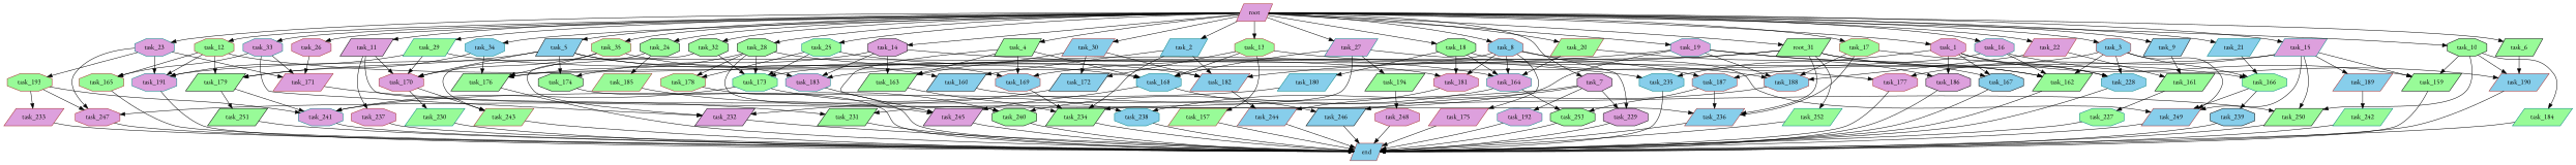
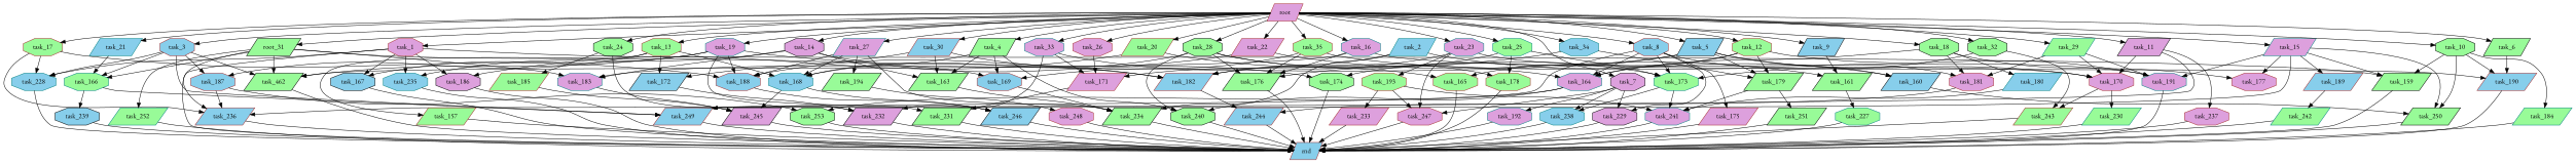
  digraph {
    fontname="EB Garamond"
    node [color=brown fillcolor=palegreen fontname="EB Garamond" shape=octagon style=filled]
    edge [fontname="EB Garamond"]
    root [fillcolor=plum shape=parallelogram]
    task_11 [color=black fillcolor=plum shape=parallelogram]
    task_2 [color=teal fillcolor=skyblue shape=parallelogram]
    task_21 [color=teal fillcolor=skyblue shape=parallelogram]
    task_23 [color=teal fillcolor=plum]
    task_35
    task_33 [color=teal fillcolor=plum]
    task_14 [color=black fillcolor=plum]
    task_3 [fillcolor=skyblue]
    task_28 [color=black]
    task_18 [color=black]
    task_22 [fillcolor=plum shape=parallelogram]
    task_5 [color=black fillcolor=skyblue shape=parallelogram]
    task_30 [fillcolor=skyblue shape=parallelogram]
    task_9 [color=black fillcolor=skyblue shape=parallelogram]
    task_27 [color=teal fillcolor=plum shape=parallelogram]
    task_20 [shape=parallelogram]
    task_8 [fillcolor=skyblue]
    task_15 [color=teal fillcolor=plum shape=parallelogram]
    task_24 [color=black]
    n21 [color=black label=root_31 shape=parallelogram]
    task_12
    task_32 [color=black]
    task_10 [color=black]
    task_29 [color=teal shape=parallelogram]
    task_1 [fillcolor=plum]
    task_34 [color=teal fillcolor=skyblue]
    task_4 [color=black shape=parallelogram]
    task_13
    task_16 [color=teal fillcolor=plum]
    task_26 [fillcolor=plum]
    task_25 [color=teal]
    task_19 [color=teal fillcolor=plum]
    task_17
    task_6 [color=black shape=parallelogram]
    task_7 [color=black fillcolor=plum]
    task_236 [fillcolor=skyblue shape=parallelogram]
    task_170 [fillcolor=plum]
    task_237 [fillcolor=plum]
    task_234 [color=black shape=parallelogram]
    task_182 [fillcolor=skyblue shape=parallelogram]
    task_160 [color=black fillcolor=skyblue shape=parallelogram]
    task_166 [color=teal]
    task_193
    task_247 [fillcolor=plum]
    task_191 [color=teal fillcolor=plum]
    task_171 [fillcolor=plum shape=parallelogram]
    task_176 [color=black shape=parallelogram]
    task_169 [fillcolor=skyblue]
    task_165
    task_232 [color=black fillcolor=plum shape=parallelogram]
    task_183 [color=teal fillcolor=plum]
    task_163 [color=black shape=parallelogram]
    task_235 [color=teal fillcolor=skyblue]
    task_174 [color=black]
-   task_162 [color=black shape=parallelogram]
+   task_162 [color=black shape=parallelogram label=task_462]
    task_249 [fillcolor=skyblue shape=parallelogram]
    task_187 [fillcolor=skyblue]
    task_228 [color=teal fillcolor=skyblue]
    task_240 [color=black]
    task_178
    task_173 [color=teal]
    task_168 [color=teal fillcolor=skyblue]
    task_164 [color=teal fillcolor=plum]
    task_181 [fillcolor=plum]
    task_177 [fillcolor=plum]
    task_180 [color=teal fillcolor=skyblue shape=parallelogram]
    task_188 [fillcolor=skyblue]
    task_161 [color=black shape=parallelogram]
    task_179 [color=black shape=parallelogram]
    task_172 [color=black fillcolor=skyblue shape=parallelogram]
    task_194 [color=black shape=parallelogram]
    task_186 [color=black fillcolor=plum]
    task_175 [fillcolor=plum shape=parallelogram]
    task_229 [color=black fillcolor=plum]
    task_250 [color=black shape=parallelogram]
    task_159 [color=black shape=parallelogram]
    task_189 [fillcolor=skyblue shape=parallelogram]
    task_185 [shape=parallelogram]
    task_252 [color=teal shape=parallelogram]
    task_243 [shape=parallelogram]
    task_184 [color=teal shape=parallelogram]
    task_190 [fillcolor=skyblue shape=parallelogram]
    task_167 [color=black fillcolor=skyblue]
    task_157 [shape=parallelogram]
    task_231 [color=black shape=parallelogram]
    task_238 [color=teal fillcolor=skyblue]
    task_192 [color=teal fillcolor=plum]
    end [fillcolor=skyblue shape=parallelogram]
    task_230 [color=teal shape=parallelogram]
    task_239 [color=black fillcolor=skyblue]
    task_233 [fillcolor=plum shape=parallelogram]
    task_245 [color=black fillcolor=plum shape=parallelogram]
    task_244 [fillcolor=skyblue shape=parallelogram]
    task_253 [color=black]
    task_241 [color=teal fillcolor=plum]
    task_246 [color=black fillcolor=skyblue shape=parallelogram]
    task_227 [color=teal]
    task_242 [color=teal shape=parallelogram]
    task_251 [color=black shape=parallelogram]
    task_248 [fillcolor=plum]
    root -> task_11
-   root -> task_2
    root -> task_21
    root -> task_23
    root -> task_35
    root -> task_33
    root -> task_14
    root -> task_3
    root -> task_28
    root -> task_18
    root -> task_22
    root -> task_5
    root -> task_30
    root -> task_9
    root -> task_27
    root -> task_20
    root -> task_8
    root -> task_15
    root -> task_24
    root -> n21
    root -> task_12
    root -> task_32
    root -> task_10
    root -> task_29
    root -> task_1
    root -> task_34
    root -> task_4
    root -> task_13
    root -> task_16
    root -> task_26
    root -> task_25
    root -> task_19
    root -> task_17
    root -> task_6
    root -> task_7
    task_11 -> task_236
    task_11 -> task_170
    task_11 -> task_237
    task_2 -> task_234
    task_2 -> task_182
    task_2 -> task_160
    task_21 -> task_166
    task_23 -> task_193
    task_23 -> task_247
    task_23 -> task_191
    task_23 -> task_171
    task_35 -> task_170
    task_35 -> task_176
    task_35 -> task_169
    task_33 -> task_171
    task_33 -> task_165
    task_33 -> task_232
    task_14 -> task_183
    task_14 -> task_163
    task_14 -> task_235
    task_14 -> task_174
    task_3 -> task_166
    task_3 -> task_162
    task_3 -> task_249
    task_3 -> task_187
    task_3 -> task_228
    task_28 -> task_176
    task_28 -> task_240
    task_28 -> task_178
    task_28 -> task_173
    task_28 -> task_168
    task_18 -> task_164
    task_18 -> task_181
    task_18 -> task_177
    task_18 -> task_180
    task_22 -> task_188
    task_22 -> task_161
    task_5 -> task_170
    task_5 -> task_160
    task_5 -> task_183
    task_5 -> task_174
    task_5 -> task_179
    task_30 -> task_182
    task_30 -> task_163
    task_30 -> task_172
    task_9 -> task_161
    task_27 -> task_234
    task_27 -> task_168
    task_27 -> task_188
    task_27 -> task_194
    task_20 -> task_164
    task_20 -> task_186
    task_8 -> task_249
    task_8 -> task_173
    task_8 -> task_164
    task_8 -> task_181
    task_8 -> task_175
    task_8 -> task_229
    task_15 -> task_191
    task_15 -> task_249
    task_15 -> task_177
    task_15 -> task_250
    task_15 -> task_159
    task_15 -> task_189
    task_24 -> task_232
    task_24 -> task_185
    n21 -> task_236
    n21 -> task_166
    n21 -> task_169
    n21 -> task_183
    n21 -> task_162
    n21 -> task_252
    task_12 -> task_191
    task_12 -> task_165
    task_12 -> task_164
    task_12 -> task_179
    task_32 -> task_173
    task_32 -> task_243
    task_10 -> task_250
    task_10 -> task_159
    task_10 -> task_184
    task_10 -> task_190
    task_29 -> task_170
    task_29 -> task_191
    task_29 -> task_181
    task_1 -> task_235
    task_1 -> task_228
    task_1 -> task_186
    task_1 -> task_159
    task_1 -> task_167
    task_34 -> task_176
    task_34 -> task_179
    task_4 -> task_169
    task_4 -> task_163
    task_4 -> task_240
    task_4 -> task_168
    task_13 -> task_187
    task_13 -> task_168
    task_13 -> task_172
    task_13 -> task_157
    task_16 -> task_176
    task_16 -> task_162
    task_16 -> task_190
    task_26 -> task_171
    task_25 -> task_182
    task_25 -> task_178
    task_25 -> task_173
    task_19 -> task_182
    task_19 -> task_162
    task_19 -> task_188
    task_19 -> task_167
    task_19 -> task_231
    task_17 -> task_236
    task_17 -> task_228
    task_17 -> task_188
    task_6 -> task_190
    task_7 -> task_247
    task_7 -> task_229
    task_7 -> task_238
    task_7 -> task_192
    task_236 -> end
    task_170 -> task_243
    task_170 -> task_230
    task_237 -> end
    task_234 -> end
    task_182 -> task_244
    task_160 -> task_250
    task_166 -> task_249
    task_166 -> task_239
    task_193 -> task_247
    task_193 -> task_233
    task_193 -> task_241
    task_247 -> end
    task_191 -> end
    task_171 -> task_231
    task_176 -> end
    task_169 -> task_234
    task_165 -> end
    task_232 -> end
    task_183 -> task_245
    task_163 -> task_234
    task_235 -> end
    task_174 -> end
    task_162 -> end
    task_249 -> end
    task_187 -> task_236
    task_187 -> task_253
    task_228 -> end
    task_240 -> end
    task_178 -> end
    task_173 -> task_238
    task_173 -> task_241
    task_168 -> task_245
    task_168 -> task_246
    task_164 -> task_240
    task_164 -> task_253
    task_181 -> task_244
-   task_177 -> end
+   task_1 -> end
    task_180 -> task_241
    task_188 -> task_246
    task_161 -> task_227
    task_179 -> task_241
    task_179 -> task_251
    task_172 -> task_232
    task_194 -> task_248
    task_186 -> end
    task_175 -> end
    task_229 -> end
    task_250 -> end
    task_159 -> end
    task_189 -> task_242
    task_185 -> task_245
    task_252 -> end
    task_243 -> end
    task_184 -> end
    task_190 -> end
    task_167 -> end
    task_157 -> end
    task_231 -> end
    task_238 -> end
    task_192 -> end
    task_230 -> end
    task_239 -> end
    task_233 -> end
    task_245 -> end
    task_244 -> end
    task_253 -> end
    task_241 -> end
    task_246 -> end
    task_227 -> end
    task_242 -> end
    task_251 -> end
    task_248 -> end
  }
